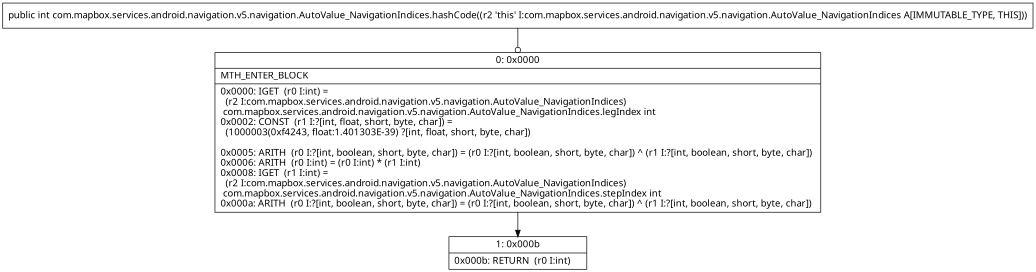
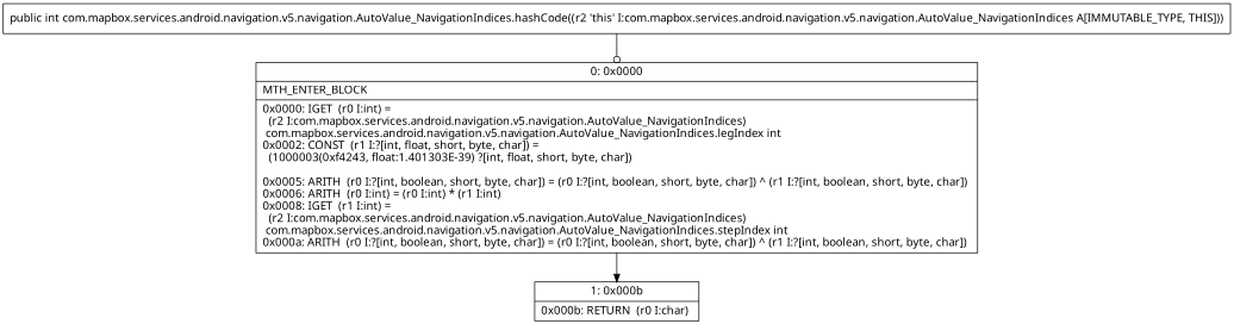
  digraph {
    fontname="Noto Sans"
    node [shape=record fontname="Noto Sans"]
    edge [fontname="Noto Sans"]
    n1 [label="{0\:\ 0x0000|MTH_ENTER_BLOCK\l|0x0000: IGET  (r0 I:int) = \l  (r2 I:com.mapbox.services.android.navigation.v5.navigation.AutoValue_NavigationIndices)\l com.mapbox.services.android.navigation.v5.navigation.AutoValue_NavigationIndices.legIndex int \l0x0002: CONST  (r1 I:?[int, float, short, byte, char]) = \l  (1000003(0xf4243, float:1.401303E\-39) ?[int, float, short, byte, char])\l \l0x0005: ARITH  (r0 I:?[int, boolean, short, byte, char]) = (r0 I:?[int, boolean, short, byte, char]) ^ (r1 I:?[int, boolean, short, byte, char]) \l0x0006: ARITH  (r0 I:int) = (r0 I:int) * (r1 I:int) \l0x0008: IGET  (r1 I:int) = \l  (r2 I:com.mapbox.services.android.navigation.v5.navigation.AutoValue_NavigationIndices)\l com.mapbox.services.android.navigation.v5.navigation.AutoValue_NavigationIndices.stepIndex int \l0x000a: ARITH  (r0 I:?[int, boolean, short, byte, char]) = (r0 I:?[int, boolean, short, byte, char]) ^ (r1 I:?[int, boolean, short, byte, char]) \l}"]
-   n2 [label="{1\:\ 0x000b|0x000b: RETURN  (r0 I:int) \l}"]
+   n2 [label="{1\:\ 0x000b|0x000b: RETURN  (r0 I:char) \l}"]
    n3 [label="{public int com.mapbox.services.android.navigation.v5.navigation.AutoValue_NavigationIndices.hashCode((r2 'this' I:com.mapbox.services.android.navigation.v5.navigation.AutoValue_NavigationIndices A[IMMUTABLE_TYPE, THIS])) }"]
    n1 -> n2 [arrowhead=normal]
    n3 -> n1 [arrowhead=odot]
  }
